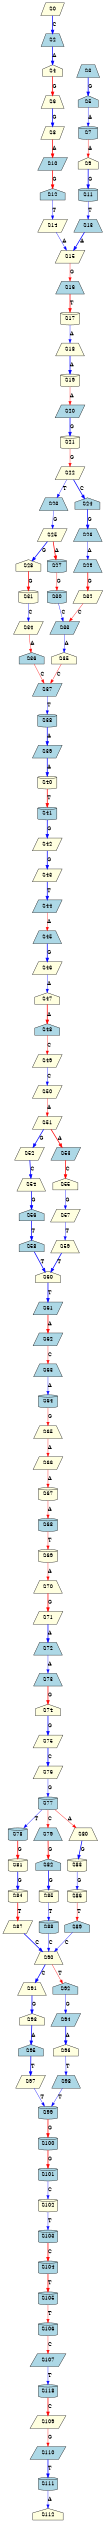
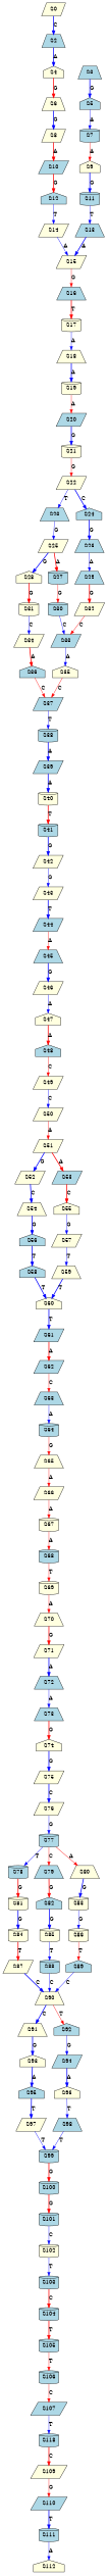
  strict digraph {
    node [fillcolor=lightyellow shape=parallelogram style=filled]
    edge [color=blue style=bold]
    S0
    S2 [fillcolor=lightblue shape=trapezium]
    S4 [shape=house]
    S3 [fillcolor=lightblue shape=trapezium]
    S5 [fillcolor=lightblue shape=house]
    S6 [shape=trapezium]
    S7 [fillcolor=lightblue shape=cylinder]
    S8
    S9 [shape=house]
    S10 [fillcolor=lightblue]
    S11 [fillcolor=lightblue shape=cylinder]
    S12 [fillcolor=lightblue shape=house]
    S13 [fillcolor=lightblue shape=trapezium]
    S14
    S15
    S16 [fillcolor=lightblue shape=trapezium]
    S17 [shape=cylinder]
    S18 [shape=trapezium]
    S19 [shape=cylinder]
    S20 [fillcolor=lightblue]
    S21 [shape=cylinder]
    S22
    S23 [fillcolor=lightblue shape=trapezium]
    S24 [fillcolor=lightblue shape=house]
    S25
    S26 [fillcolor=lightblue shape=trapezium]
    S27 [fillcolor=lightblue shape=cylinder]
    S28 [shape=house]
    S29 [fillcolor=lightblue shape=trapezium]
    S30 [fillcolor=lightblue shape=cylinder]
    S31 [shape=cylinder]
    S32
    S33 [fillcolor=lightblue]
    S34
    S35 [shape=house]
    S36 [fillcolor=lightblue shape=house]
    S37 [fillcolor=lightblue]
    S38 [fillcolor=lightblue shape=cylinder]
    S39 [fillcolor=lightblue]
    S40 [shape=cylinder]
    S41 [fillcolor=lightblue shape=cylinder]
    S42
    S43
    S44 [fillcolor=lightblue]
    S45 [fillcolor=lightblue shape=trapezium]
    S46
    S47 [shape=house]
    S48 [fillcolor=lightblue shape=house]
    S49
    S50
    S51
    S52
    S53 [fillcolor=lightblue]
    S54 [shape=trapezium]
    S55 [shape=house]
    S56 [fillcolor=lightblue shape=house]
    S57
    S58 [fillcolor=lightblue shape=house]
    S59 [shape=trapezium]
    S60 [shape=house]
    S61 [fillcolor=lightblue]
    S62 [fillcolor=lightblue]
    S63 [fillcolor=lightblue shape=trapezium]
    S64 [fillcolor=lightblue shape=cylinder]
    S65 [shape=trapezium]
    S66
    S67 [shape=cylinder]
    S68 [fillcolor=lightblue shape=cylinder]
    S69 [shape=cylinder]
    S70 [shape=trapezium]
    S71
    S72 [fillcolor=lightblue shape=trapezium]
    S73 [fillcolor=lightblue shape=trapezium]
    S74 [shape=house]
    S75
    S76
    S77 [fillcolor=lightblue shape=cylinder]
    S78 [fillcolor=lightblue shape=cylinder]
    S79 [fillcolor=lightblue shape=trapezium]
    S80 [shape=trapezium]
    S81 [shape=cylinder]
    S82 [fillcolor=lightblue shape=house]
    S83 [shape=cylinder]
    S84 [shape=cylinder]
    S85 [shape=cylinder]
    S86 [shape=cylinder]
    S87
    S88 [fillcolor=lightblue shape=cylinder]
    S89 [fillcolor=lightblue shape=house]
    S90 [shape=trapezium]
    S91 [shape=trapezium]
    S92 [fillcolor=lightblue shape=house]
    S93 [shape=house]
    S94 [fillcolor=lightblue]
    S95 [fillcolor=lightblue shape=house]
    S96 [shape=house]
    S97
    S98 [fillcolor=lightblue shape=trapezium]
    S99 [fillcolor=lightblue shape=cylinder]
    S100 [fillcolor=lightblue shape=cylinder]
    S101 [fillcolor=lightblue shape=cylinder]
    S102 [shape=cylinder]
    S103 [fillcolor=lightblue shape=cylinder]
    S104 [fillcolor=lightblue shape=cylinder]
    S105 [fillcolor=lightblue shape=cylinder]
    S106 [fillcolor=lightblue shape=cylinder]
    S107 [fillcolor=lightblue]
    n108 [fillcolor=lightblue label=S118 shape=cylinder]
    S109
    S110 [fillcolor=lightblue]
    S111 [fillcolor=lightblue shape=cylinder]
    S112 [shape=house]
    S0 -> S2 [label=C]
    S2 -> S4 [label=A]
    S4 -> S6 [color=red label=G]
    S3 -> S5 [label=G]
    S5 -> S7 [label=A style=solid]
    S6 -> S8 [label=G]
    S7 -> S9 [color=red label=A style=solid]
    S8 -> S10 [color=red label=A]
    S9 -> S11 [label=G]
    S10 -> S12 [color=red label=G]
    S11 -> S13 [label=T style=solid]
    S12 -> S14 [label=T style=solid]
    S13 -> S15 [label=A]
    S14 -> S15 [label=A style=solid]
    S15 -> S16 [color=red label=G style=solid]
    S16 -> S17 [color=red label=T]
    S17 -> S18 [label=A style=solid]
    S18 -> S19 [label=A]
    S19 -> S20 [color=red label=A style=solid]
    S20 -> S21 [label=G]
    S21 -> S22 [color=red label=G style=solid]
    S22 -> S23 [label=T style=solid]
    S22 -> S24 [label=C]
    S23 -> S25 [label=G style=solid]
    S24 -> S26 [label=G]
    S25 -> S27 [color=red label=A]
    S25 -> S28 [label=G]
    S26 -> S29 [label=A style=solid]
    S27 -> S30 [color=red label=G style=solid]
    S28 -> S31 [color=red label=G]
    S29 -> S32 [color=red label=G]
    S30 -> S33 [label=C style=solid]
    S31 -> S34 [label=C style=solid]
    S32 -> S33 [color=red label=C style=solid]
    S33 -> S35 [label=A style=solid]
-   S34 -> S36 [color=red label=A style=solid]
+   S34 -> S36 [color=red label=A]
    S35 -> S37 [color=red label=C style=solid]
    S36 -> S37 [color=red label=C style=solid]
    S37 -> S38 [label=T style=solid]
    S38 -> S39 [label=A]
    S39 -> S40 [label=A]
    S40 -> S41 [color=red label=T]
    S41 -> S42 [label=G]
-   S42 -> S43 [label=G]
+   S42 -> S43 [label=G style=solid]
    S43 -> S44 [label=T]
    S44 -> S45 [color=red label=A style=solid]
    S45 -> S46 [label=G]
    S46 -> S47 [label=A style=solid]
    S47 -> S48 [color=red label=A]
    S48 -> S49 [color=red label=C style=solid]
    S49 -> S50 [label=C style=solid]
    S50 -> S51 [color=red label=A style=solid]
    S51 -> S52 [label=G]
    S51 -> S53 [color=red label=A]
    S52 -> S54 [label=C]
    S53 -> S55 [color=red label=C]
    S54 -> S56 [label=G]
    S55 -> S57 [label=G style=solid]
    S56 -> S58 [label=T]
    S57 -> S59 [label=T style=solid]
    S58 -> S60 [label=T]
    S59 -> S60 [label=T]
    S60 -> S61 [label=T]
    S61 -> S62 [color=red label=A]
    S62 -> S63 [color=red label=C style=solid]
    S63 -> S64 [label=A style=solid]
    S64 -> S65 [color=red label=G style=solid]
    S65 -> S66 [color=red label=A style=solid]
    S66 -> S67 [color=red label=A style=solid]
    S67 -> S68 [color=red label=A style=solid]
    S68 -> S69 [color=red label=T style=solid]
    S69 -> S70 [color=red label=A style=solid]
    S70 -> S71 [color=red label=G]
    S71 -> S72 [label=A]
    S72 -> S73 [label=A style=solid]
    S73 -> S74 [color=red label=G]
    S74 -> S75 [label=G]
    S75 -> S76 [label=C]
    S76 -> S77 [label=G style=solid]
    S77 -> S78 [label=T style=solid]
    S77 -> S79 [color=red label=C style=solid]
    S77 -> S80 [color=red label=A style=solid]
    S78 -> S81 [color=red label=G]
    S79 -> S82 [color=red label=G]
    S80 -> S83 [label=G]
    S81 -> S84 [label=G]
    S82 -> S85 [label=G]
    S83 -> S86 [label=G style=solid]
    S84 -> S87 [color=red label=T]
    S85 -> S88 [label=T style=solid]
    S86 -> S89 [color=red label=T style=solid]
    S87 -> S90 [label=C]
    S88 -> S90 [label=C style=solid]
    S89 -> S90 [label=C style=solid]
    S90 -> S91 [label=C]
    S90 -> S92 [color=red label=T style=solid]
    S91 -> S93 [label=G]
    S92 -> S94 [label=G style=solid]
    S93 -> S95 [label=A]
    S94 -> S96 [label=A]
    S95 -> S97 [label=T]
    S96 -> S98 [label=T style=solid]
    S97 -> S99 [label=T style=solid]
    S98 -> S99 [label=T style=solid]
    S99 -> S100 [color=red label=G]
    S100 -> S101 [color=red label=G]
    S101 -> S102 [label=C style=solid]
    S102 -> S103 [label=T style=solid]
    S103 -> S104 [color=red label=C]
    S104 -> S105 [color=red label=T]
    S105 -> S106 [color=red label=T style=solid]
    S106 -> S107 [color=red label=C style=solid]
    S107 -> n108 [label=T style=solid]
    n108 -> S109 [color=red label=C]
    S109 -> S110 [color=red label=G style=solid]
    S110 -> S111 [label=T]
    S111 -> S112 [label=A style=solid]
  }
